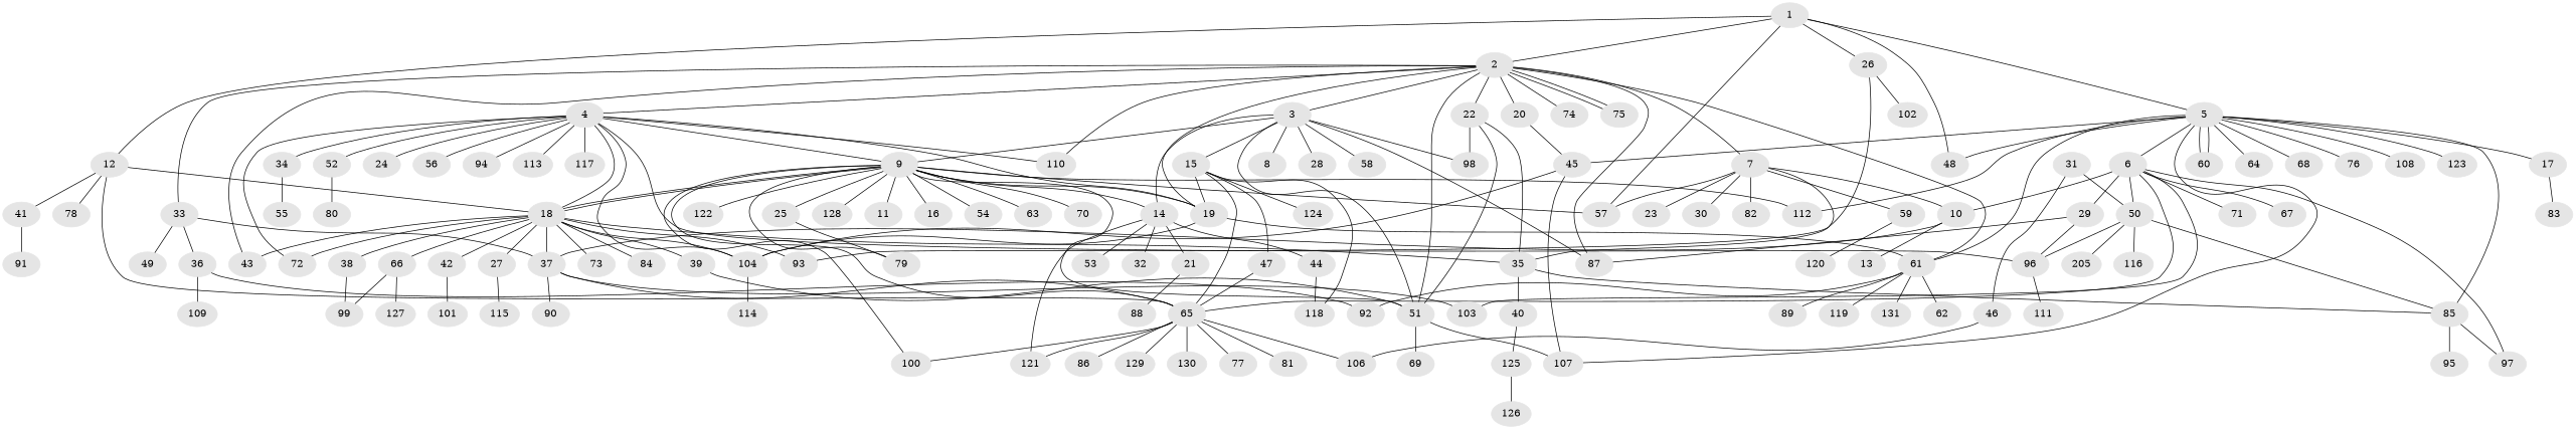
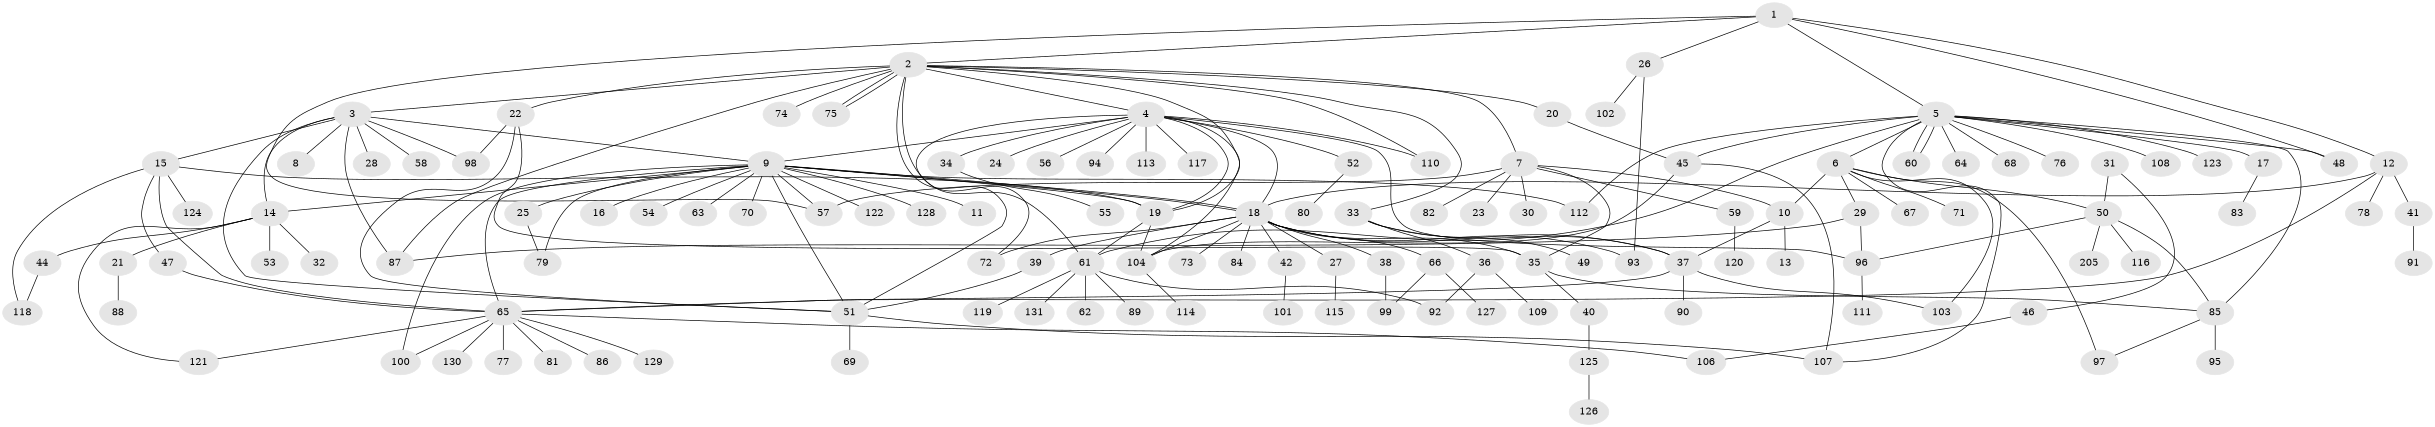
  graph {
    node [color=gray90 style=filled]
    1
    2
    5
    12
    26
    48
    57
    3
    4
    7
    19
    20
    22
    33
-   43
    51
    61
    74
    75
    87
    110
    6
    17
    45
    60
    64
    68
    76
    85
    107
    108
    112
    123
    18
    65
    41
    78
    93
    102
    8
    9
    14
    15
    28
    58
    98
    24
    34
    52
    56
    72
    94
    96
    104
    113
    117
    10
    23
    30
    35
    59
    82
    37
    36
    49
    69
    92
    62
    89
    119
    131
    11
    16
    25
    54
    63
    70
    79
    100
    122
    128
    21
    32
    44
    53
    121
    47
    118
    124
    27
    38
    39
    42
    66
    73
    84
    55
    80
    111
    114
    29
    50
    67
    71
    97
    103
    83
    95
    13
    31
    46
    n112 [label=205]
    116
    106
    77
    81
    86
    129
    130
    40
    120
    90
    91
    88
    115
    99
    101
    127
    109
    125
    126
    1 -- 2
    1 -- 5
    1 -- 12
    1 -- 26
    1 -- 48
    1 -- 57
    2 -- 3
    2 -- 4
    2 -- 7
    2 -- 19
    2 -- 20
    2 -- 22
    2 -- 33
-   2 -- 43
    2 -- 51
    2 -- 61
    2 -- 74
    2 -- 75
    2 -- 75
    2 -- 87
    2 -- 110
    5 -- 48
    5 -- 61
    5 -- 6
    5 -- 17
    5 -- 45
    5 -- 60
    5 -- 60
    5 -- 64
    5 -- 68
    5 -- 76
    5 -- 85
    5 -- 107
    5 -- 108
    5 -- 112
    5 -- 123
    12 -- 18
    12 -- 65
    12 -- 41
    12 -- 78
    26 -- 93
    26 -- 102
    3 -- 51
    3 -- 87
    3 -- 8
    3 -- 9
    3 -- 14
    3 -- 15
    3 -- 28
    3 -- 58
    3 -- 98
    4 -- 19
    4 -- 110
    4 -- 18
    4 -- 9
    4 -- 24
    4 -- 34
    4 -- 52
    4 -- 56
    4 -- 72
    4 -- 94
    4 -- 96
    4 -- 104
    4 -- 113
    4 -- 117
    7 -- 57
    7 -- 10
    7 -- 23
    7 -- 30
    7 -- 35
    7 -- 59
    7 -- 82
    19 -- 61
    19 -- 104
    20 -- 45
    22 -- 51
    22 -- 98
    22 -- 35
    33 -- 37
    33 -- 36
    33 -- 49
    51 -- 107
    51 -- 69
    61 -- 92
    61 -- 62
    61 -- 89
    61 -- 119
    61 -- 131
-   6 -- 65
    6 -- 10
    6 -- 29
    6 -- 50
    6 -- 67
    6 -- 71
    6 -- 97
    6 -- 103
    17 -- 83
    45 -- 107
    45 -- 104
    85 -- 97
    85 -- 95
-   18 -- 43
    18 -- 93
    18 -- 72
    18 -- 104
    18 -- 35
    18 -- 37
    18 -- 27
    18 -- 38
    18 -- 39
    18 -- 42
    18 -- 66
    18 -- 73
    18 -- 84
    65 -- 100
    65 -- 121
    65 -- 106
    65 -- 77
    65 -- 81
    65 -- 86
    65 -- 129
    65 -- 130
    41 -- 91
    9 -- 57
    9 -- 19
    9 -- 51
    9 -- 112
    9 -- 18
    9 -- 18
    9 -- 65
    9 -- 14
    9 -- 11
    9 -- 16
    9 -- 25
    9 -- 54
    9 -- 63
    9 -- 70
    9 -- 79
    9 -- 100
    9 -- 122
    9 -- 128
    14 -- 21
    14 -- 32
    14 -- 44
    14 -- 53
    14 -- 121
    15 -- 19
    15 -- 65
    15 -- 47
    15 -- 118
    15 -- 124
    34 -- 55
    52 -- 80
    96 -- 111
    104 -- 114
    10 -- 37
    10 -- 13
    35 -- 85
    35 -- 40
    59 -- 120
    37 -- 65
    37 -- 103
    37 -- 90
    36 -- 92
    36 -- 109
    25 -- 79
    21 -- 88
    44 -- 118
    47 -- 65
    27 -- 115
    38 -- 99
    39 -- 51
    42 -- 101
    66 -- 99
    66 -- 127
    29 -- 87
    29 -- 96
    50 -- 85
    50 -- 96
    50 -- n112
    50 -- 116
    31 -- 50
    31 -- 46
    46 -- 106
    40 -- 125
    125 -- 126
  }
